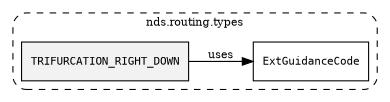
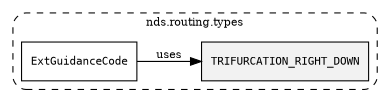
  digraph {
    fontsize=10
    rankdir=LR
    node [fontsize=10 shape=box]
    n1 [fillcolor="#0000000D" label=<<font face="monospace"><table align="center" border="0" cellspacing="0" cellpadding="0"><tr><td href="../../../content/packages/nds.routing.types.html#Constant-TRIFURCATION_RIGHT_DOWN" title="Constant defined in nds.routing.types">TRIFURCATION_RIGHT_DOWN</td></tr></table></font>> style=filled]
    n2 [label=<<font face="monospace"><table align="center" border="0" cellspacing="0" cellpadding="0"><tr><td href="../../../content/packages/nds.routing.types.html#Subtype-ExtGuidanceCode" title="Subtype defined in nds.routing.types">ExtGuidanceCode</td></tr></table></font>>]
    subgraph cluster_1 {
      label="nds.routing.types"
      style="dashed, rounded"
      n1
      n2
    }
-   n1 -> n2 [fontsize=10 label=uses]
+   n2 -> n1 [fontsize=10 label=uses]
  }
